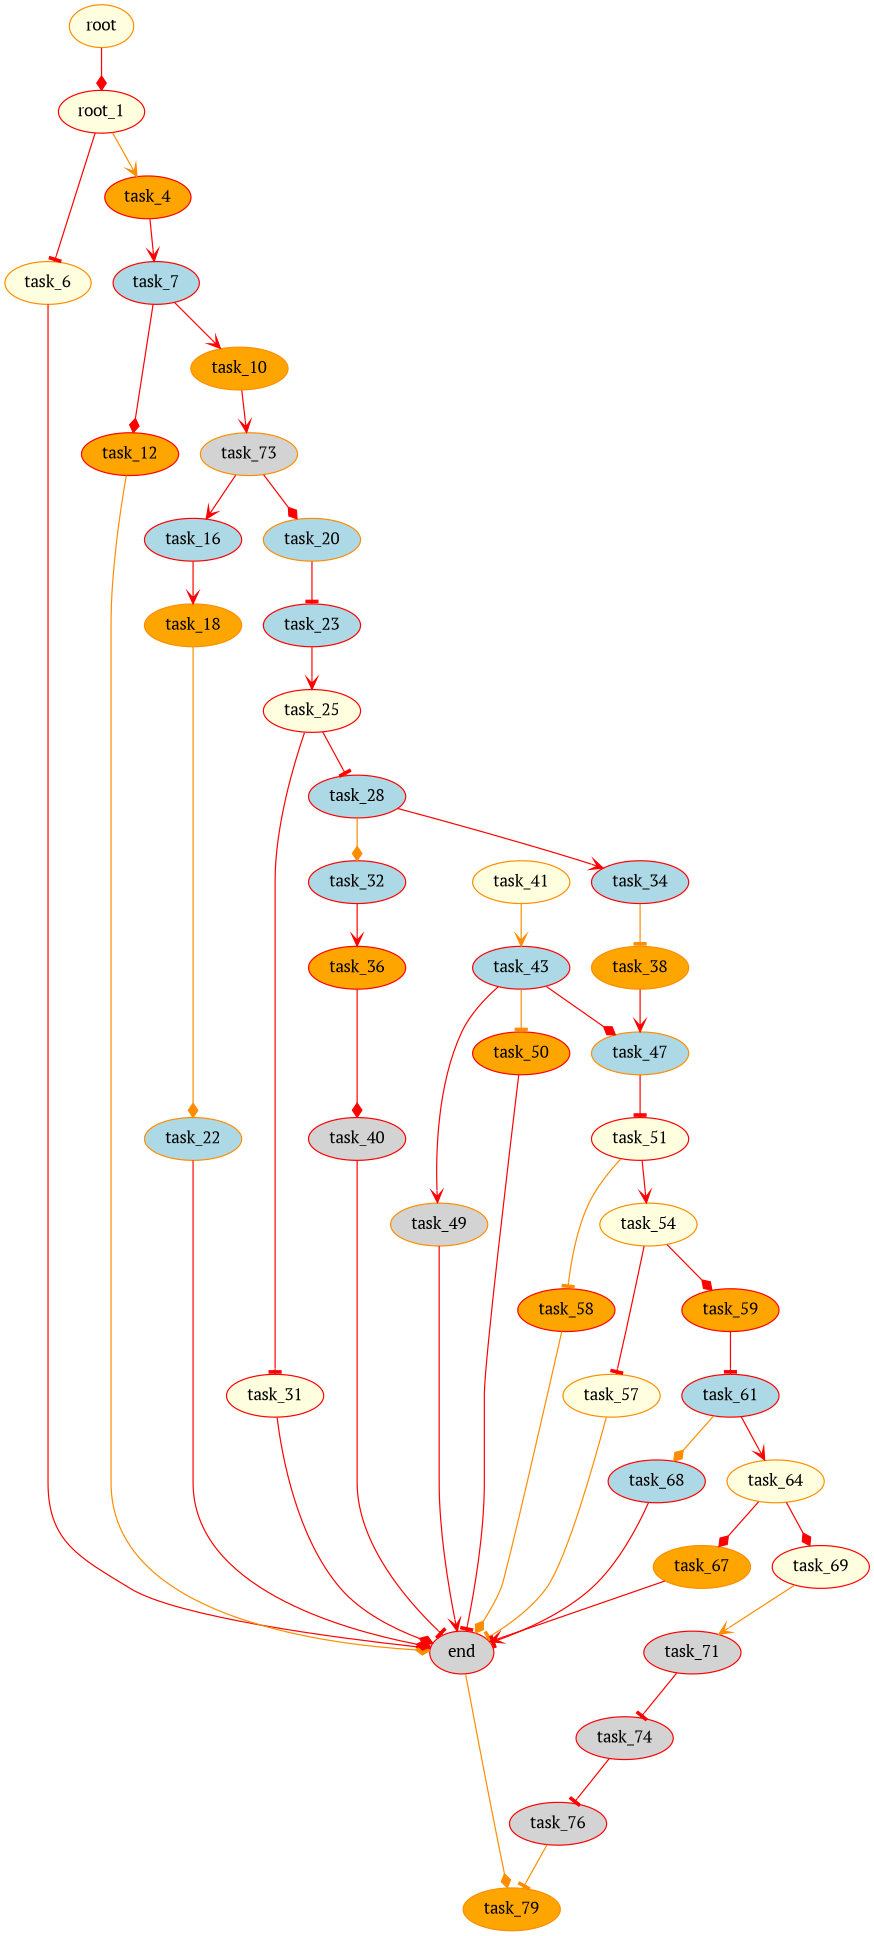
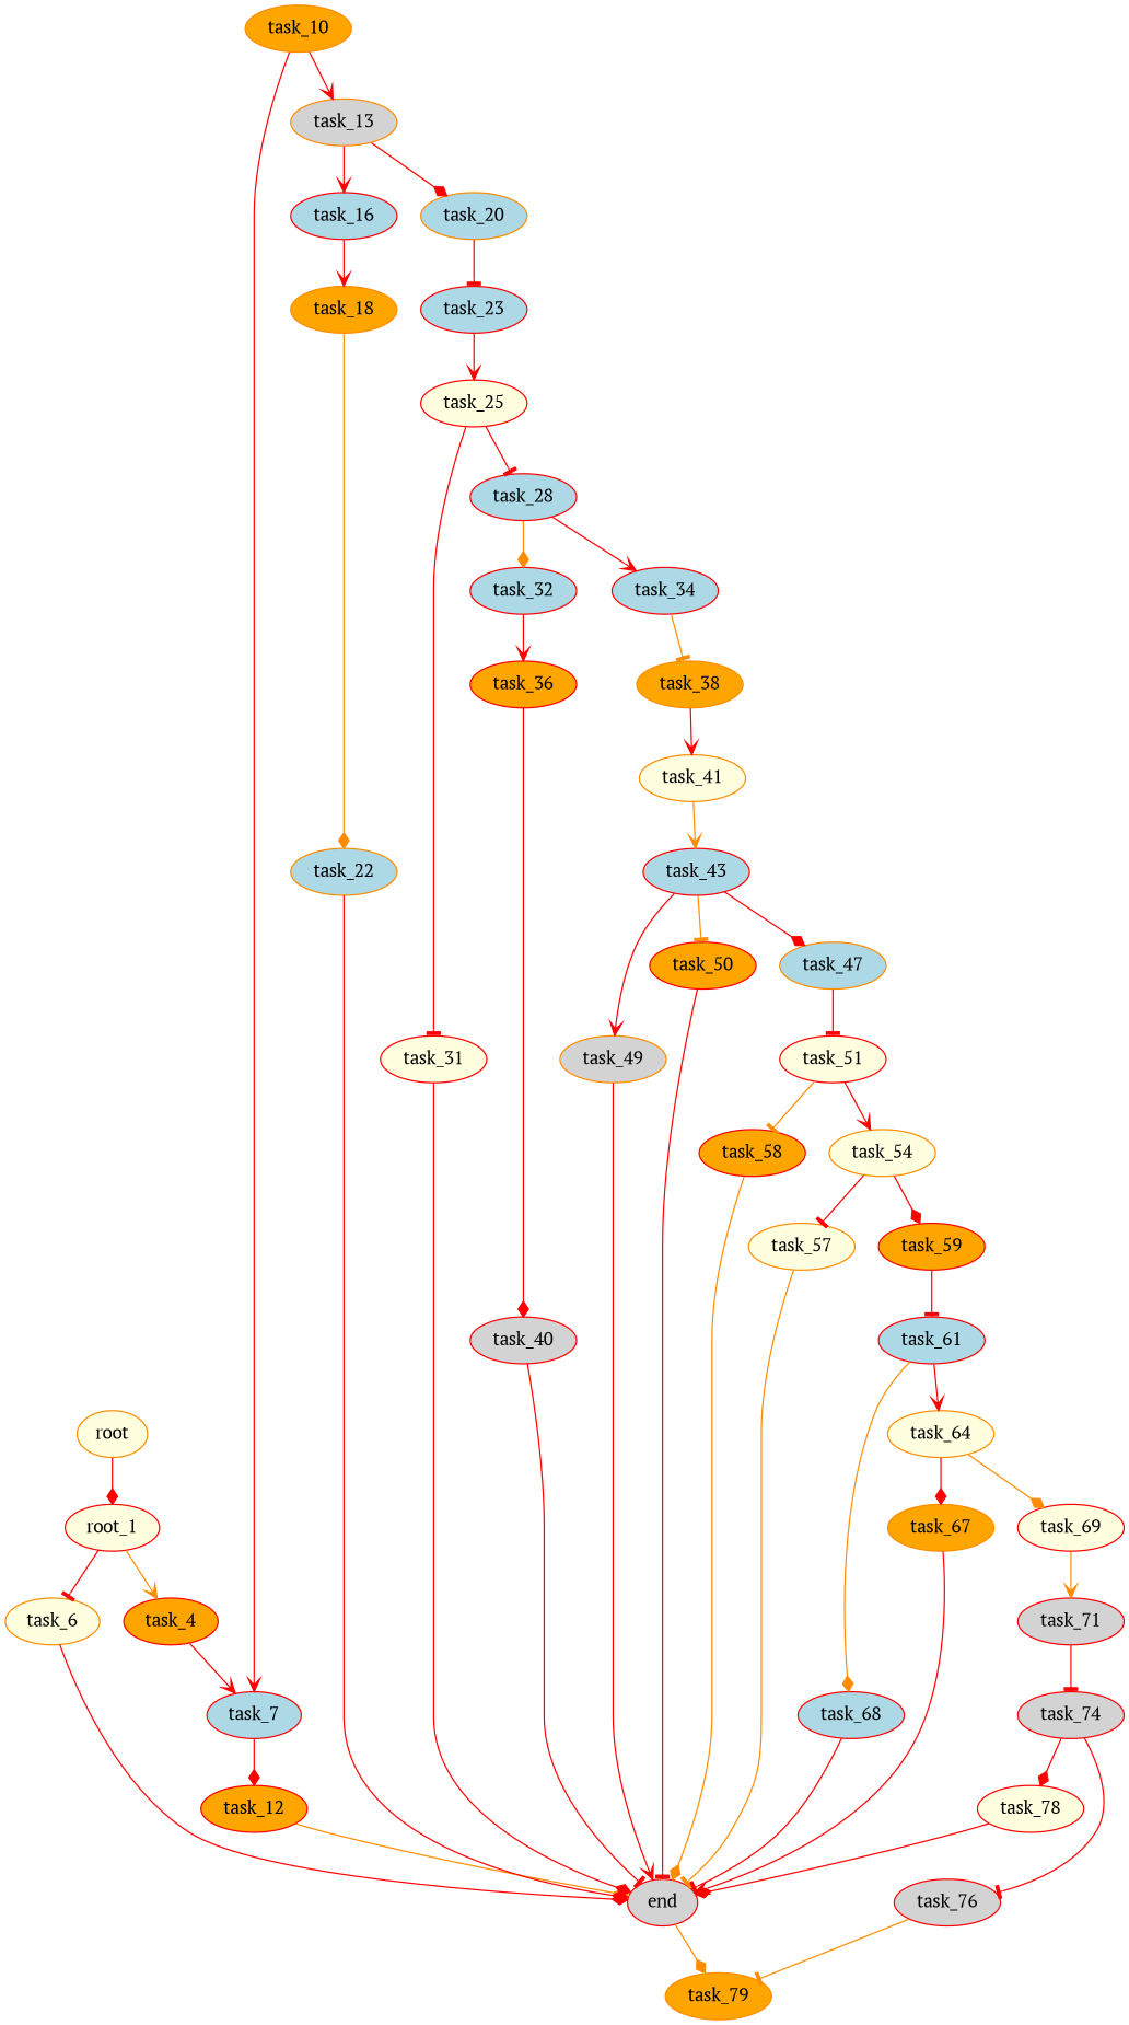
  digraph {
    fontname="PT Serif"
    node [color=red fillcolor=lightyellow fontname="PT Serif" style=filled]
    edge [arrowhead=diamond color=red fontname="PT Serif"]
    root [color=darkorange]
    n2 [label=root_1]
    task_4 [fillcolor=orange]
    task_6 [color=darkorange]
    task_7 [fillcolor=lightblue]
    end [fillcolor=lightgrey]
    task_10 [color=darkorange fillcolor=orange]
    task_12 [fillcolor=orange]
    task_79 [color=darkorange fillcolor=orange]
-   task_13 [color=darkorange fillcolor=lightgrey label=task_73]
+   task_13 [color=darkorange fillcolor=lightgrey]
    task_16 [fillcolor=lightblue]
    task_20 [color=darkorange fillcolor=lightblue]
    task_18 [color=darkorange fillcolor=orange]
    task_23 [fillcolor=lightblue]
    task_22 [color=darkorange fillcolor=lightblue]
    task_25
    task_28 [fillcolor=lightblue]
    task_31
    task_32 [fillcolor=lightblue]
    task_34 [fillcolor=lightblue]
    task_36 [fillcolor=orange]
    task_38 [color=darkorange fillcolor=orange]
    task_40 [fillcolor=lightgrey]
    task_41 [color=darkorange]
    task_43 [fillcolor=lightblue]
    task_47 [color=darkorange fillcolor=lightblue]
    task_49 [color=darkorange fillcolor=lightgrey]
    task_50 [fillcolor=orange]
    task_51
    task_54 [color=darkorange]
    task_58 [fillcolor=orange]
    task_57 [color=darkorange]
    task_59 [fillcolor=orange]
    task_61 [fillcolor=lightblue]
    task_64 [color=darkorange]
    task_68 [fillcolor=lightblue]
    task_67 [color=darkorange fillcolor=orange]
    task_69
    task_71 [fillcolor=lightgrey]
    task_74 [fillcolor=lightgrey]
    task_76 [fillcolor=lightgrey]
+   task_78
    root -> n2
    n2 -> task_4 [arrowhead=vee color=darkorange]
    n2 -> task_6 [arrowhead=tee]
    task_4 -> task_7 [arrowhead=vee]
    task_6 -> end
-   task_7 -> task_10 [arrowhead=vee]
+   task_10 -> task_7 [arrowhead=vee]
    task_7 -> task_12
    end -> task_79 [color=darkorange]
    task_10 -> task_13 [arrowhead=vee]
    task_12 -> end [color=darkorange]
    task_13 -> task_16 [arrowhead=vee]
    task_13 -> task_20
    task_16 -> task_18 [arrowhead=vee]
    task_20 -> task_23 [arrowhead=tee]
    task_18 -> task_22 [color=darkorange]
    task_23 -> task_25 [arrowhead=vee]
    task_22 -> end
    task_25 -> task_28 [arrowhead=tee]
    task_25 -> task_31 [arrowhead=tee]
    task_28 -> task_32 [color=darkorange]
    task_28 -> task_34 [arrowhead=vee]
    task_31 -> end
    task_32 -> task_36 [arrowhead=vee]
    task_34 -> task_38 [arrowhead=tee color=darkorange]
    task_36 -> task_40
-   task_38 -> task_47 [arrowhead=vee]
+   task_38 -> task_41 [arrowhead=vee]
    task_40 -> end [arrowhead=tee]
    task_41 -> task_43 [arrowhead=vee color=darkorange]
    task_43 -> task_47
    task_43 -> task_49 [arrowhead=vee]
    task_43 -> task_50 [arrowhead=tee color=darkorange]
    task_47 -> task_51 [arrowhead=tee]
    task_49 -> end [arrowhead=vee]
    task_50 -> end [arrowhead=tee]
    task_51 -> task_54 [arrowhead=vee]
    task_51 -> task_58 [arrowhead=tee color=darkorange]
    task_54 -> task_57 [arrowhead=tee]
    task_54 -> task_59
    task_58 -> end [color=darkorange]
    task_57 -> end [arrowhead=tee color=darkorange]
    task_59 -> task_61 [arrowhead=tee]
    task_61 -> task_64 [arrowhead=vee]
    task_61 -> task_68 [color=darkorange]
    task_64 -> task_67
-   task_64 -> task_69
+   task_64 -> task_69 [color=darkorange]
    task_68 -> end [arrowhead=tee]
    task_67 -> end [arrowhead=vee]
    task_69 -> task_71 [arrowhead=vee color=darkorange]
    task_71 -> task_74 [arrowhead=tee]
    task_74 -> task_76 [arrowhead=tee]
+   task_74 -> task_78
    task_76 -> task_79 [arrowhead=tee color=darkorange]
+   task_78 -> end
  }
